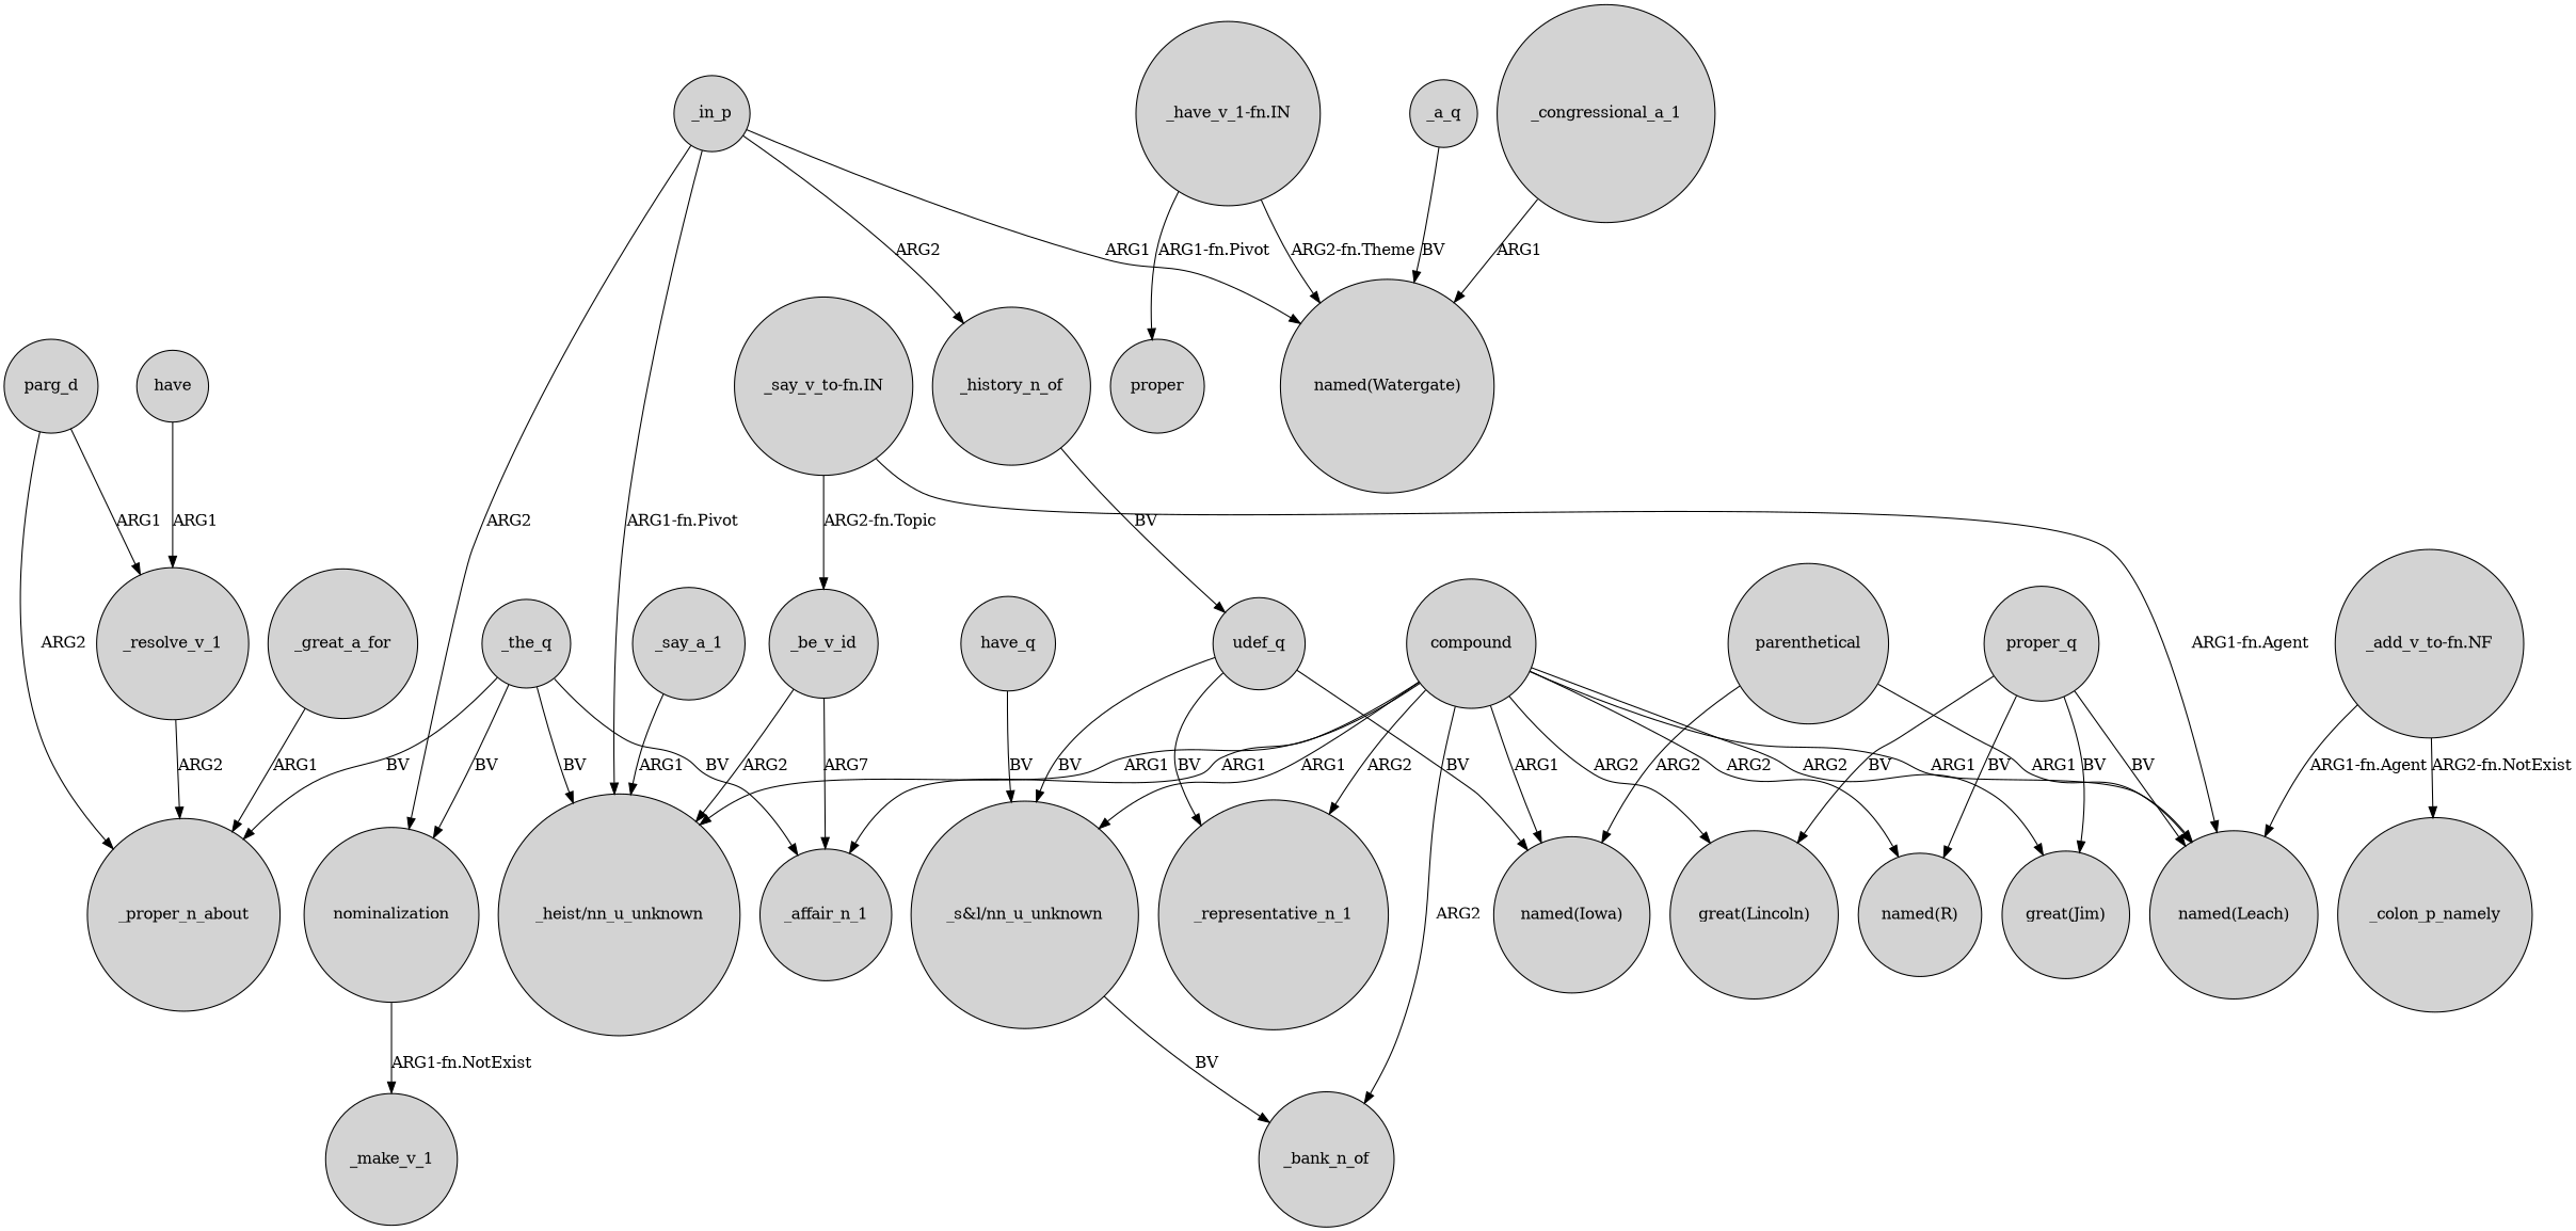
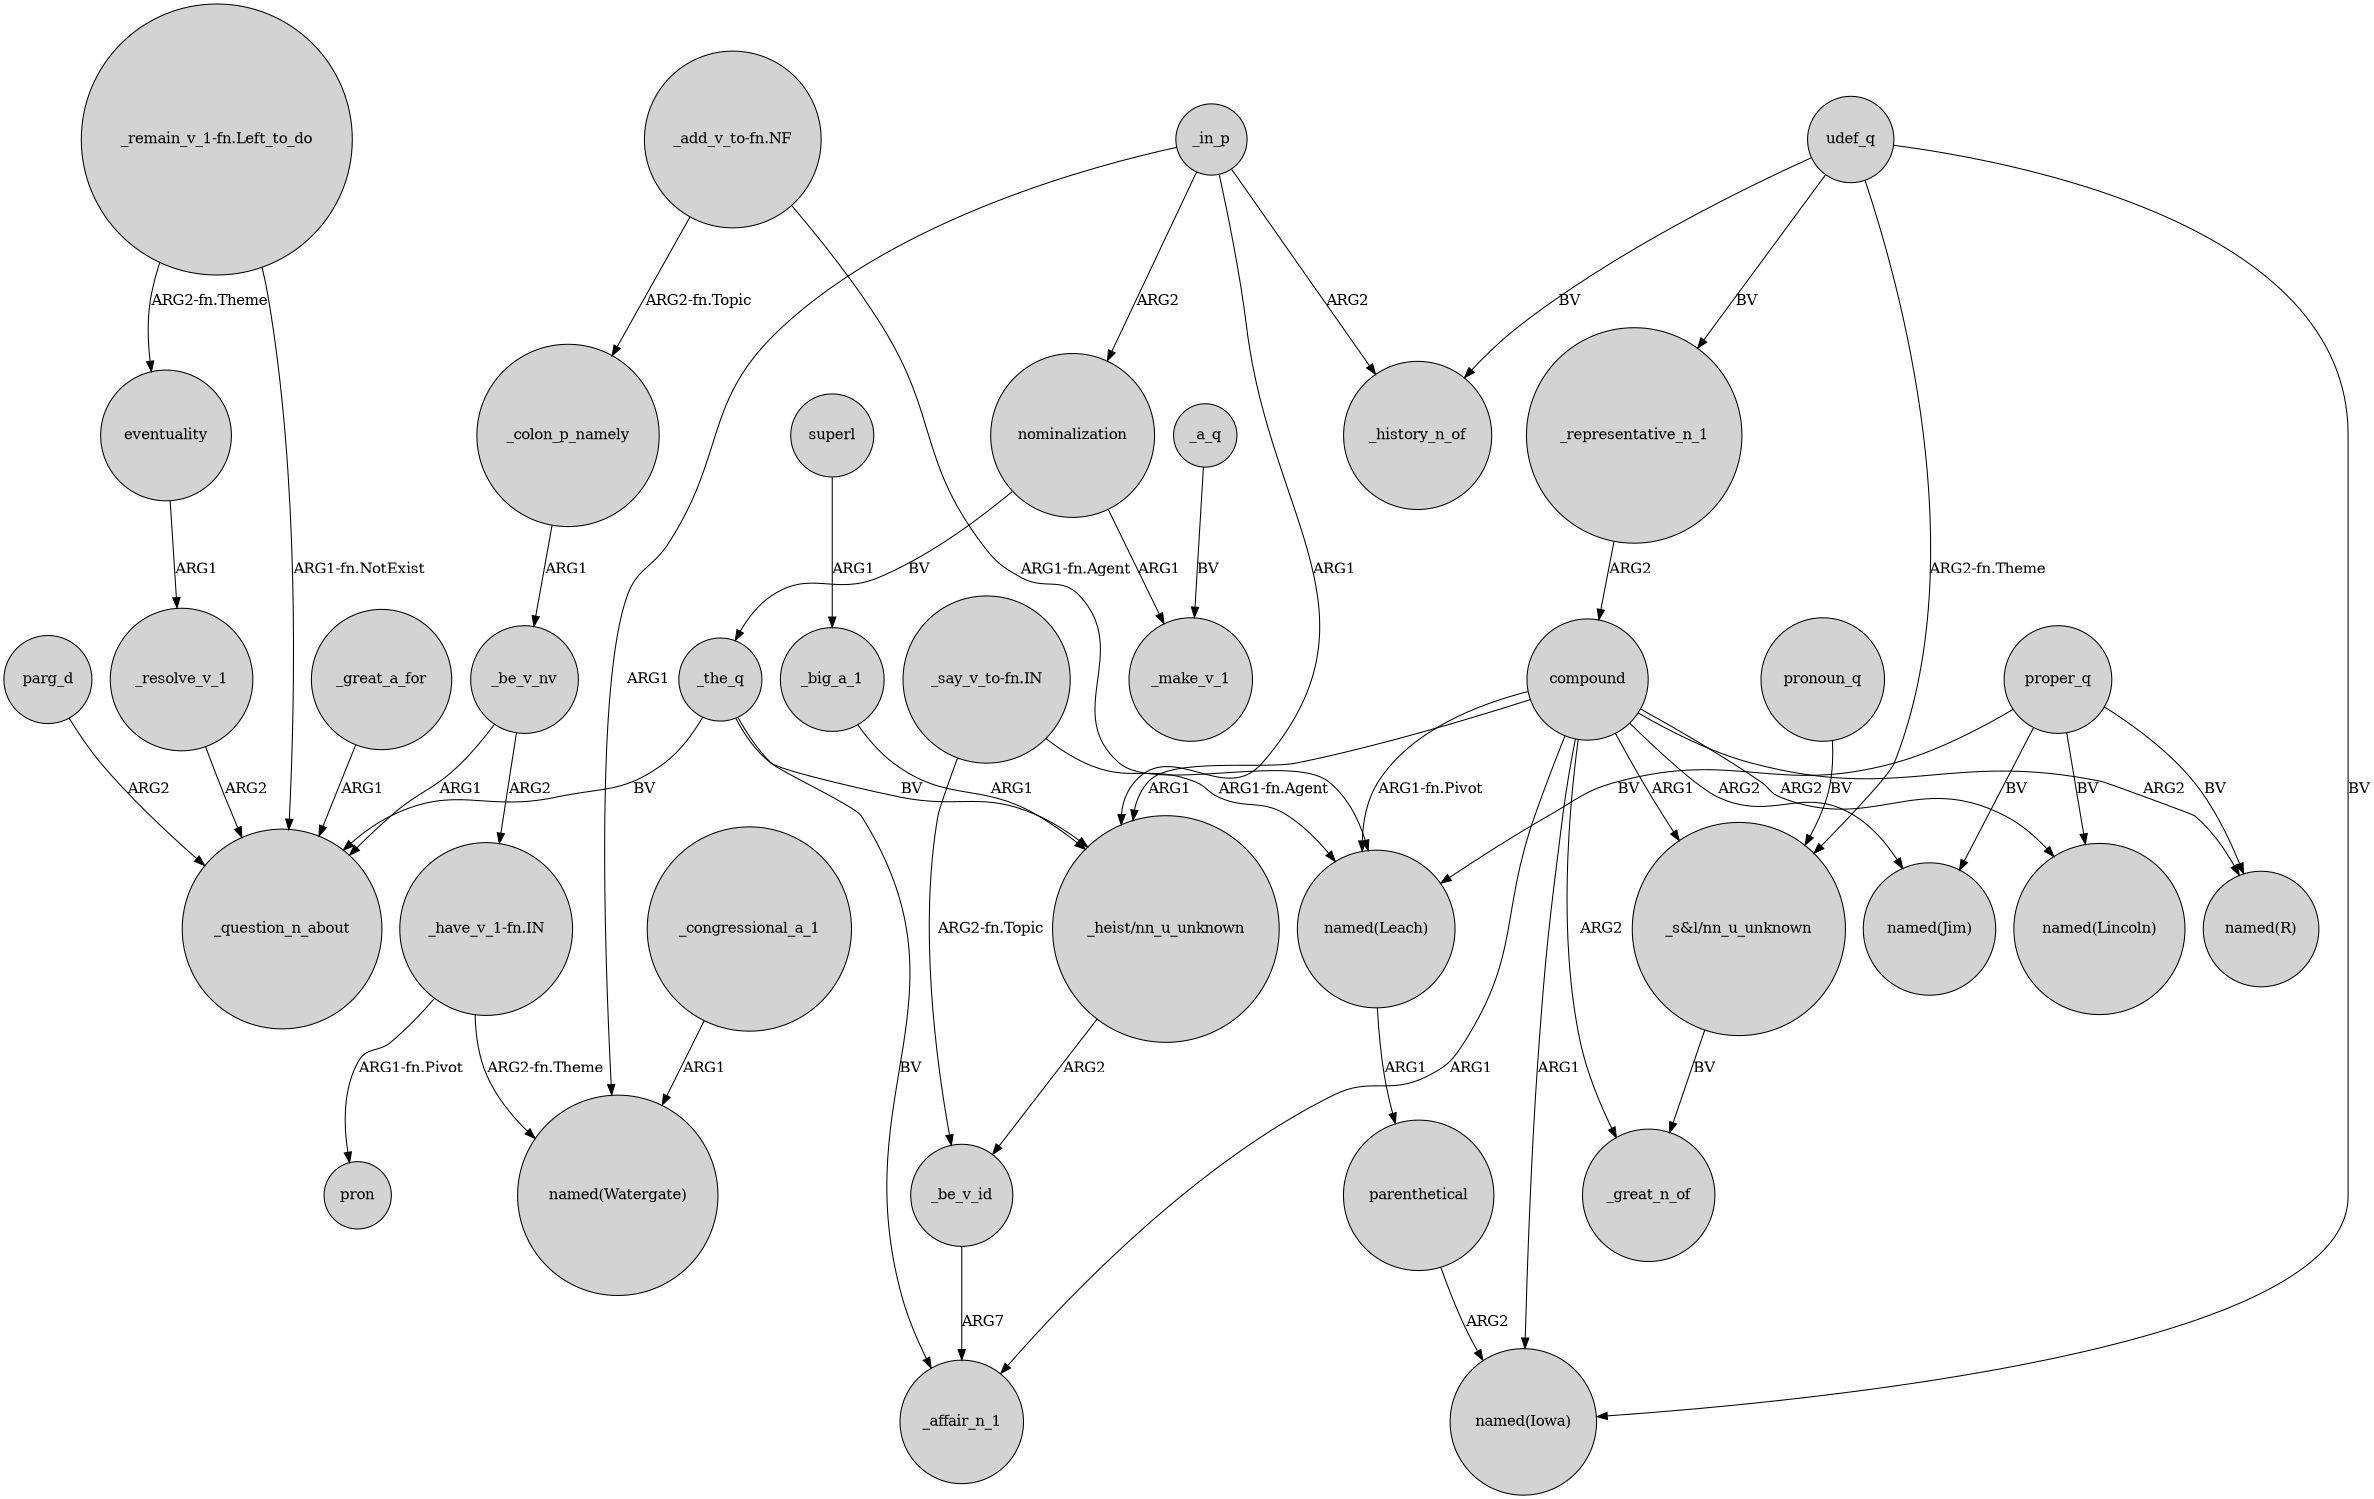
  digraph {
    node [shape=circle style=filled]
    parg_d
-   _question_n_about [label=_proper_n_about]
+   _question_n_about
    _resolve_v_1
-   eventuality [label=have]
+   "_remain_v_1-fn.Left_to_do"
+   eventuality
    compound
-   _bank_n_of
-   "named(Lincoln)" [label="great(Lincoln)"]
+   _bank_n_of [label=_great_n_of]
+   "named(Lincoln)"
    "_s&l/nn_u_unknown"
    "named(R)"
    "_heist/nn_u_unknown"
-   "named(Jim)" [label="great(Jim)"]
+   "named(Jim)"
    "named(Iowa)"
    "named(Leach)"
    _representative_n_1
    _affair_n_1
    _great_a_for
    _a_q
    "named(Watergate)"
    udef_q
    _history_n_of
    _in_p
    nominalization
    _make_v_1
    proper_q
+   _be_v_nv
    "_have_v_1-fn.IN"
-   pron [label=proper]
+   pron
    _the_q
    parenthetical
    "_say_v_to-fn.IN"
    _be_v_id
    "_add_v_to-fn.NF"
    _colon_p_namely
-   pronoun_q [label=have_q]
-   _big_a_1 [label=_say_a_1]
+   pronoun_q
+   _big_a_1
    _congressional_a_1
+   superl
    parg_d -> _question_n_about [label=ARG2]
-   parg_d -> _resolve_v_1 [label=ARG1]
    _resolve_v_1 -> _question_n_about [label=ARG2]
+   "_remain_v_1-fn.Left_to_do" -> _question_n_about [label="ARG1-fn.NotExist"]
+   "_remain_v_1-fn.Left_to_do" -> eventuality [label="ARG2-fn.Theme"]
    eventuality -> _resolve_v_1 [label=ARG1]
    compound -> _bank_n_of [label=ARG2]
    compound -> "named(Lincoln)" [label=ARG2]
    compound -> "_s&l/nn_u_unknown" [label=ARG1]
    compound -> "named(R)" [label=ARG2]
    compound -> "_heist/nn_u_unknown" [label=ARG1]
    compound -> "named(Jim)" [label=ARG2]
    compound -> "named(Iowa)" [label=ARG1]
-   compound -> "named(Leach)" [label=ARG1]
-   compound -> _representative_n_1 [label=ARG2]
+   compound -> "named(Leach)" [label="ARG1-fn.Pivot"]
+   _representative_n_1 -> compound [label=ARG2]
    compound -> _affair_n_1 [label=ARG1]
    "_s&l/nn_u_unknown" -> _bank_n_of [label=BV]
    _great_a_for -> _question_n_about [label=ARG1]
-   _a_q -> "named(Watergate)" [label=BV]
-   udef_q -> "_s&l/nn_u_unknown" [label=BV]
+   _a_q -> _make_v_1 [label=BV]
+   udef_q -> "_s&l/nn_u_unknown" [label="ARG2-fn.Theme"]
    udef_q -> "named(Iowa)" [label=BV]
    udef_q -> _representative_n_1 [label=BV]
-   _history_n_of -> udef_q [label=BV]
-   _in_p -> "_heist/nn_u_unknown" [label="ARG1-fn.Pivot"]
+   udef_q -> _history_n_of [label=BV]
+   _in_p -> "_heist/nn_u_unknown" [label=ARG1]
    _in_p -> "named(Watergate)" [label=ARG1]
    _in_p -> _history_n_of [label=ARG2]
    _in_p -> nominalization [label=ARG2]
-   nominalization -> _make_v_1 [label="ARG1-fn.NotExist"]
+   nominalization -> _make_v_1 [label=ARG1]
    proper_q -> "named(Lincoln)" [label=BV]
    proper_q -> "named(R)" [label=BV]
    proper_q -> "named(Jim)" [label=BV]
    proper_q -> "named(Leach)" [label=BV]
+   _be_v_nv -> _question_n_about [label=ARG1]
+   _be_v_nv -> "_have_v_1-fn.IN" [label=ARG2]
    "_have_v_1-fn.IN" -> "named(Watergate)" [label="ARG2-fn.Theme"]
    "_have_v_1-fn.IN" -> pron [label="ARG1-fn.Pivot"]
    _the_q -> _question_n_about [label=BV]
    _the_q -> "_heist/nn_u_unknown" [label=BV]
    _the_q -> _affair_n_1 [label=BV]
-   _the_q -> nominalization [label=BV]
+   nominalization -> _the_q [label=BV]
    parenthetical -> "named(Iowa)" [label=ARG2]
-   parenthetical -> "named(Leach)" [label=ARG1]
+   "named(Leach)" -> parenthetical [label=ARG1]
    "_say_v_to-fn.IN" -> "named(Leach)" [label="ARG1-fn.Agent"]
    "_say_v_to-fn.IN" -> _be_v_id [label="ARG2-fn.Topic"]
-   _be_v_id -> "_heist/nn_u_unknown" [label=ARG2]
+   "_heist/nn_u_unknown" -> _be_v_id [label=ARG2]
    _be_v_id -> _affair_n_1 [label=ARG7]
    "_add_v_to-fn.NF" -> "named(Leach)" [label="ARG1-fn.Agent"]
-   "_add_v_to-fn.NF" -> _colon_p_namely [label="ARG2-fn.NotExist"]
+   "_add_v_to-fn.NF" -> _colon_p_namely [label="ARG2-fn.Topic"]
+   _colon_p_namely -> _be_v_nv [label=ARG1]
    pronoun_q -> "_s&l/nn_u_unknown" [label=BV]
    _big_a_1 -> "_heist/nn_u_unknown" [label=ARG1]
    _congressional_a_1 -> "named(Watergate)" [label=ARG1]
+   superl -> _big_a_1 [label=ARG1]
  }
